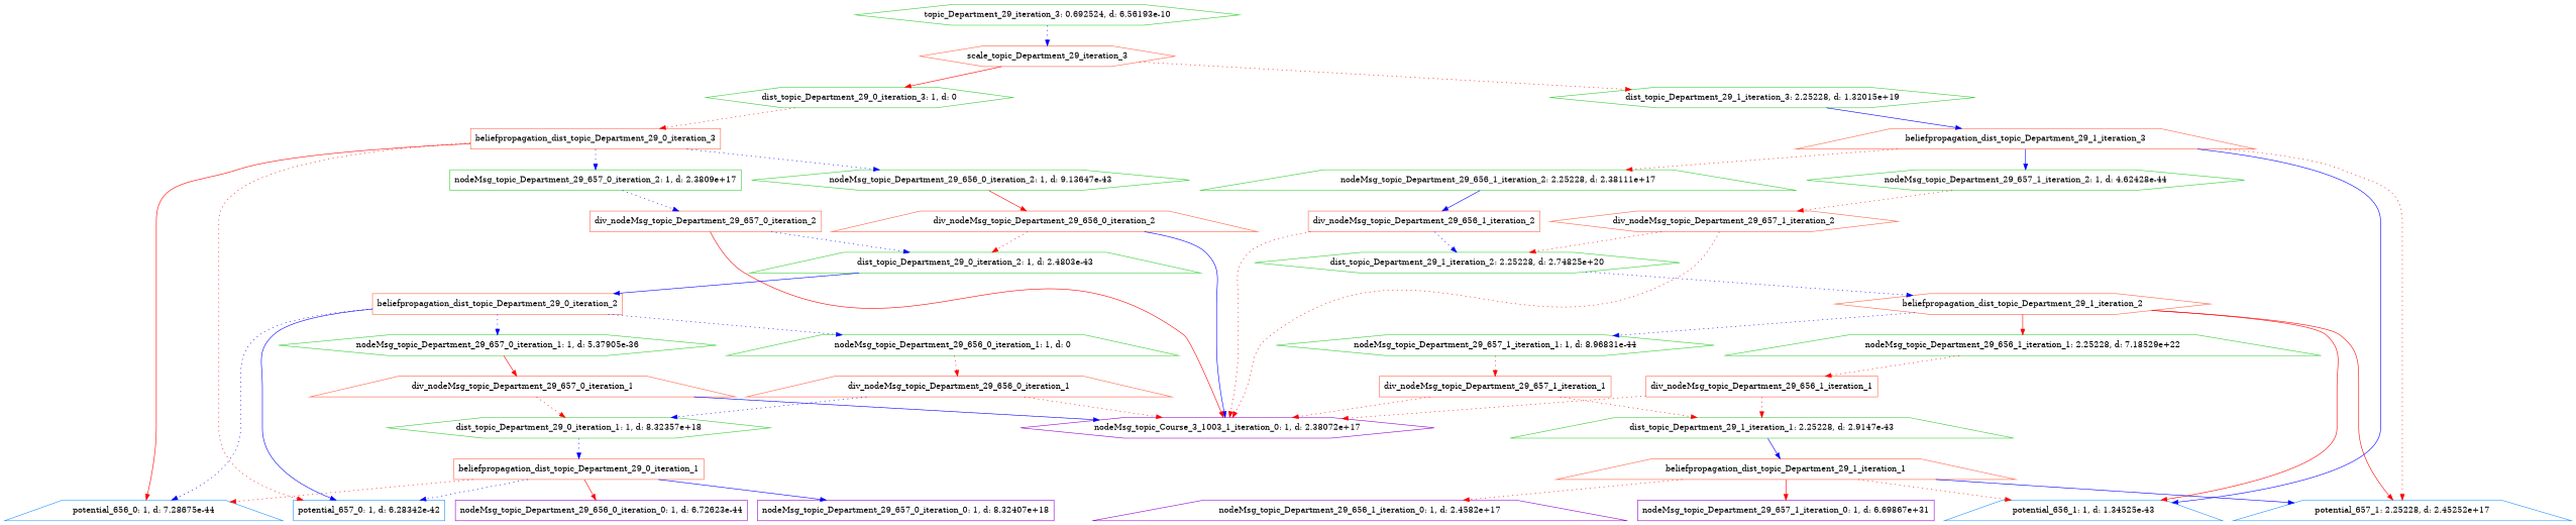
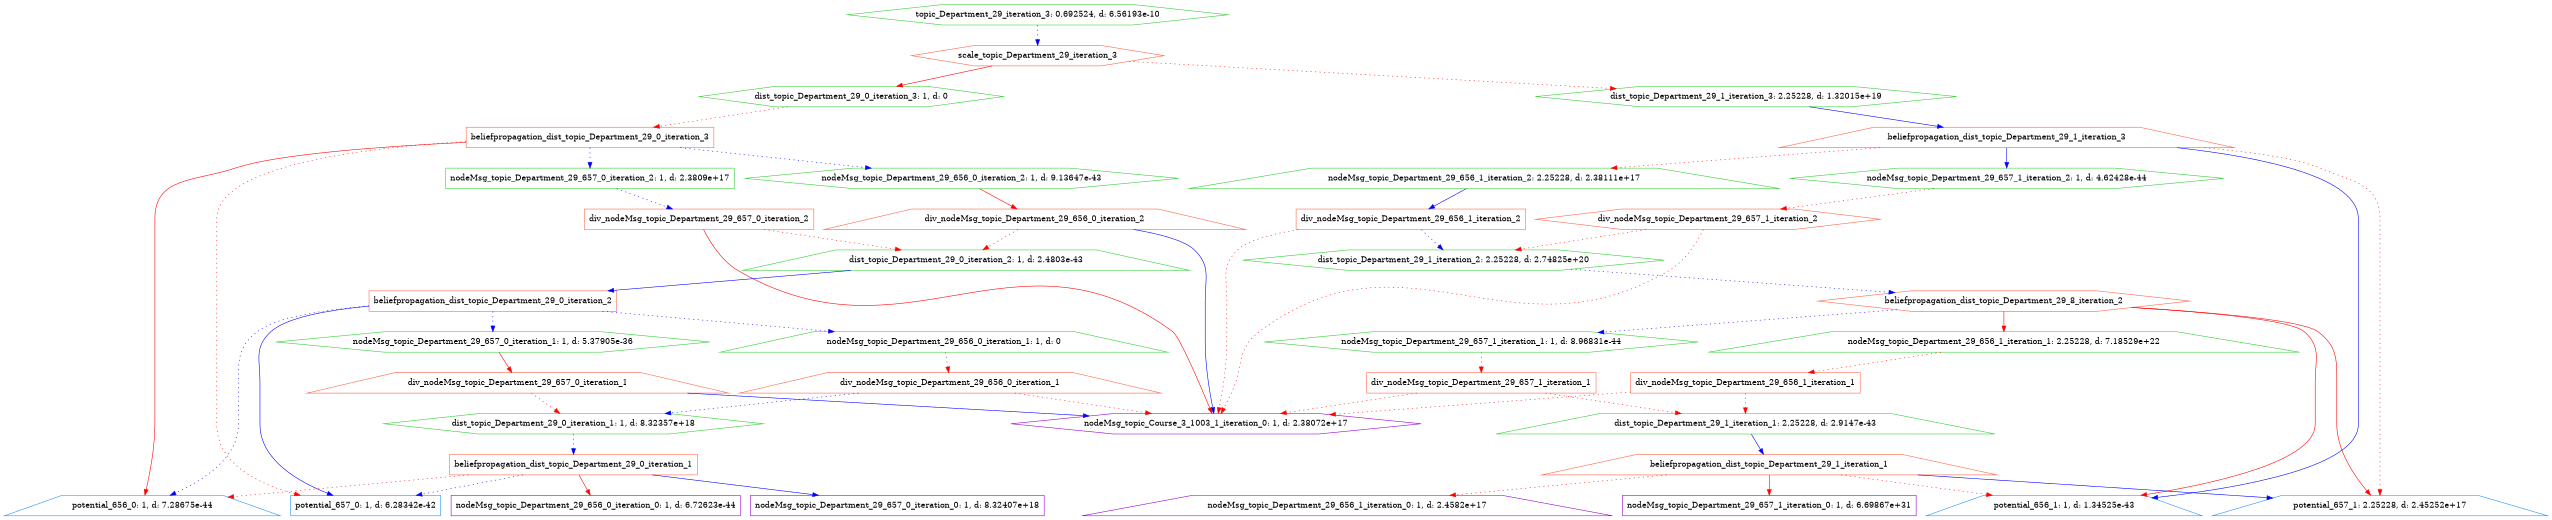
  digraph {
    node [color=limegreen shape=trapezium]
    edge [color=red style=dotted]
    n1 [label="topic_Department_29_iteration_3: 0.692524, d: 6.56193e-10" shape=hexagon]
    n2 [color=tomato label=scale_topic_Department_29_iteration_3 shape=hexagon]
    n3 [label="dist_topic_Department_29_0_iteration_3: 1, d: 0" shape=hexagon]
    n4 [label="dist_topic_Department_29_1_iteration_3: 2.25228, d: 1.32015e+19" shape=hexagon]
    n5 [color=tomato label=beliefpropagation_dist_topic_Department_29_0_iteration_3 shape=box]
    n6 [color=tomato label=beliefpropagation_dist_topic_Department_29_1_iteration_3]
    n7 [color=dodgerblue label="potential_656_0: 1, d: 7.28675e-44"]
    n8 [label="nodeMsg_topic_Department_29_656_0_iteration_2: 1, d: 9.13647e-43" shape=hexagon]
    n9 [color=dodgerblue label="potential_657_0: 1, d: 6.28342e-42" shape=box]
    n10 [label="nodeMsg_topic_Department_29_657_0_iteration_2: 1, d: 2.3809e+17" shape=box]
    n11 [color=tomato label=div_nodeMsg_topic_Department_29_656_0_iteration_2]
    n12 [color=tomato label=div_nodeMsg_topic_Department_29_657_0_iteration_2 shape=box]
    n13 [label="dist_topic_Department_29_0_iteration_2: 1, d: 2.4803e-43"]
    n14 [color=darkviolet label="nodeMsg_topic_Course_3_1003_1_iteration_0: 1, d: 2.38072e+17" shape=hexagon]
    n15 [color=tomato label=beliefpropagation_dist_topic_Department_29_0_iteration_2 shape=box]
    n16 [label="nodeMsg_topic_Department_29_656_0_iteration_1: 1, d: 0"]
    n17 [label="nodeMsg_topic_Department_29_657_0_iteration_1: 1, d: 5.37905e-36" shape=hexagon]
    n18 [color=tomato label=div_nodeMsg_topic_Department_29_656_0_iteration_1]
    n19 [color=tomato label=div_nodeMsg_topic_Department_29_657_0_iteration_1]
    n20 [label="dist_topic_Department_29_0_iteration_1: 1, d: 8.32357e+18" shape=hexagon]
    n21 [color=tomato label=beliefpropagation_dist_topic_Department_29_0_iteration_1 shape=box]
    n22 [color=darkviolet label="nodeMsg_topic_Department_29_656_0_iteration_0: 1, d: 6.72623e-44" shape=box]
    n23 [color=darkviolet label="nodeMsg_topic_Department_29_657_0_iteration_0: 1, d: 8.32407e+18" shape=box]
    n24 [color=dodgerblue label="potential_656_1: 1, d: 1.34525e-43"]
    n25 [label="nodeMsg_topic_Department_29_656_1_iteration_2: 2.25228, d: 2.38111e+17"]
    n26 [color=dodgerblue label="potential_657_1: 2.25228, d: 2.45252e+17"]
    n27 [label="nodeMsg_topic_Department_29_657_1_iteration_2: 1, d: 4.62428e-44" shape=hexagon]
    n28 [color=tomato label=div_nodeMsg_topic_Department_29_656_1_iteration_2 shape=box]
    n29 [color=tomato label=div_nodeMsg_topic_Department_29_657_1_iteration_2 shape=hexagon]
    n30 [label="dist_topic_Department_29_1_iteration_2: 2.25228, d: 2.74825e+20" shape=hexagon]
-   n31 [color=tomato label=beliefpropagation_dist_topic_Department_29_1_iteration_2 shape=hexagon]
+   n31 [color=tomato label=beliefpropagation_dist_topic_Department_29_8_iteration_2 shape=hexagon]
    n32 [label="nodeMsg_topic_Department_29_656_1_iteration_1: 2.25228, d: 7.18529e+22"]
    n33 [label="nodeMsg_topic_Department_29_657_1_iteration_1: 1, d: 8.96831e-44" shape=hexagon]
    n34 [color=tomato label=div_nodeMsg_topic_Department_29_656_1_iteration_1 shape=box]
    n35 [color=tomato label=div_nodeMsg_topic_Department_29_657_1_iteration_1 shape=box]
    n36 [label="dist_topic_Department_29_1_iteration_1: 2.25228, d: 2.9147e-43"]
    n37 [color=tomato label=beliefpropagation_dist_topic_Department_29_1_iteration_1]
    n38 [color=darkviolet label="nodeMsg_topic_Department_29_656_1_iteration_0: 1, d: 2.4582e+17"]
    n39 [color=darkviolet label="nodeMsg_topic_Department_29_657_1_iteration_0: 1, d: 6.69867e+31" shape=box]
    n1 -> n2 [color=blue]
    n2 -> n3 [style=solid]
    n2 -> n4
    n3 -> n5
    n4 -> n6 [color=blue style=solid]
    n5 -> n7 [style=solid]
    n5 -> n8 [color=blue]
    n5 -> n9
    n5 -> n10 [color=blue]
    n6 -> n24 [color=blue style=solid]
    n6 -> n25
    n6 -> n26
    n6 -> n27 [color=blue style=solid]
    n8 -> n11 [style=solid]
    n10 -> n12 [color=blue]
    n11 -> n13
    n11 -> n14 [color=blue style=solid]
-   n12 -> n13 [color=blue]
+   n12 -> n13
    n12 -> n14 [style=solid]
    n13 -> n15 [color=blue style=solid]
    n15 -> n7 [color=blue]
    n15 -> n9 [color=blue style=solid]
    n15 -> n16 [color=blue]
    n15 -> n17 [color=blue]
    n16 -> n18
    n17 -> n19 [style=solid]
    n18 -> n14
    n18 -> n20 [color=blue]
    n19 -> n14 [color=blue style=solid]
    n19 -> n20
    n20 -> n21 [color=blue]
    n21 -> n7
    n21 -> n9 [color=blue]
    n21 -> n22 [style=solid]
    n21 -> n23 [color=blue style=solid]
    n25 -> n28 [color=blue style=solid]
    n27 -> n29
    n28 -> n14
    n28 -> n30 [color=blue]
    n29 -> n14
    n29 -> n30
    n30 -> n31 [color=blue]
    n31 -> n24 [style=solid]
    n31 -> n26 [style=solid]
    n31 -> n32 [style=solid]
    n31 -> n33 [color=blue]
    n32 -> n34
    n33 -> n35
    n34 -> n14
    n34 -> n36
    n35 -> n14
    n35 -> n36
    n36 -> n37 [color=blue style=solid]
    n37 -> n24
    n37 -> n26 [color=blue style=solid]
    n37 -> n38
    n37 -> n39 [style=solid]
  }
